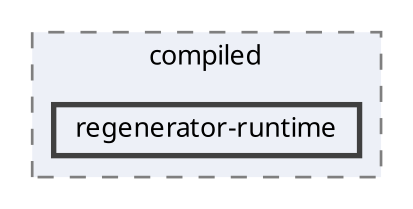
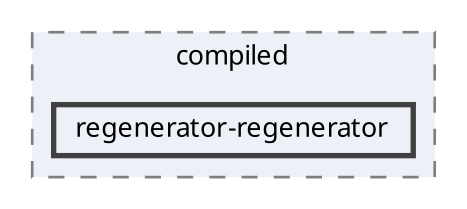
  digraph {
    compound=true
    fontname="Noto Sans"
-   n1 [color=grey25 fillcolor="#edf0f7" fontname="Noto Sans" fontsize=10 height=0.2 label="regenerator-runtime" shape=box style="filled,bold" width=0.4]
+   n1 [color=grey25 fillcolor="#edf0f7" fontname="Noto Sans" fontsize=10 height=0.2 label="regenerator-regenerator" shape=box style="filled,bold" width=0.4]
    subgraph cluster_1 {
      bgcolor="#edf0f7"
      fontsize=10
      label=compiled
      pencolor=grey50
      style="filled,dashed"
      n1
    }
  }
